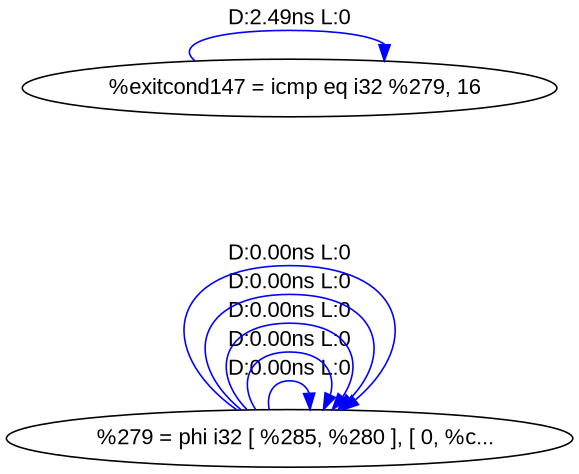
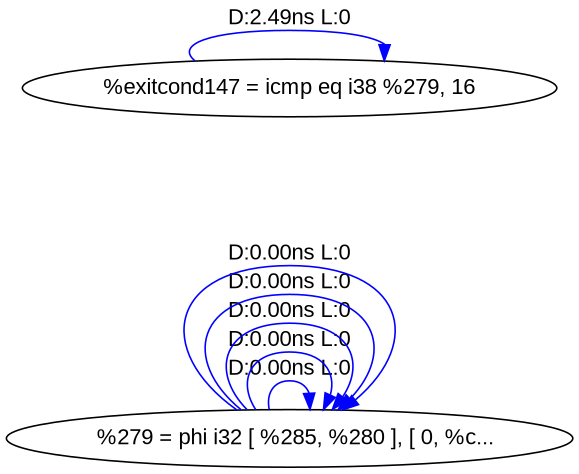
  digraph {
    rankdir=LR
    fontname="Liberation Sans"
    node [fontname="Liberation Sans"]
    edge [color=blue fontname="Liberation Sans"]
    n1 [label="  %279 = phi i32 [ %285, %280 ], [ 0, %c..."]
-   n2 [label="  %exitcond147 = icmp eq i32 %279, 16"]
+   n2 [label="%exitcond147 = icmp eq i38 %279, 16"]
    n1 -> n1 [label="D:0.00ns L:0"]
    n1 -> n1 [label="D:0.00ns L:0"]
    n1 -> n1 [label="D:0.00ns L:0"]
    n1 -> n1 [label="D:0.00ns L:0"]
    n1 -> n1 [label="D:0.00ns L:0"]
    n2 -> n2 [label="D:2.49ns L:0"]
  }
